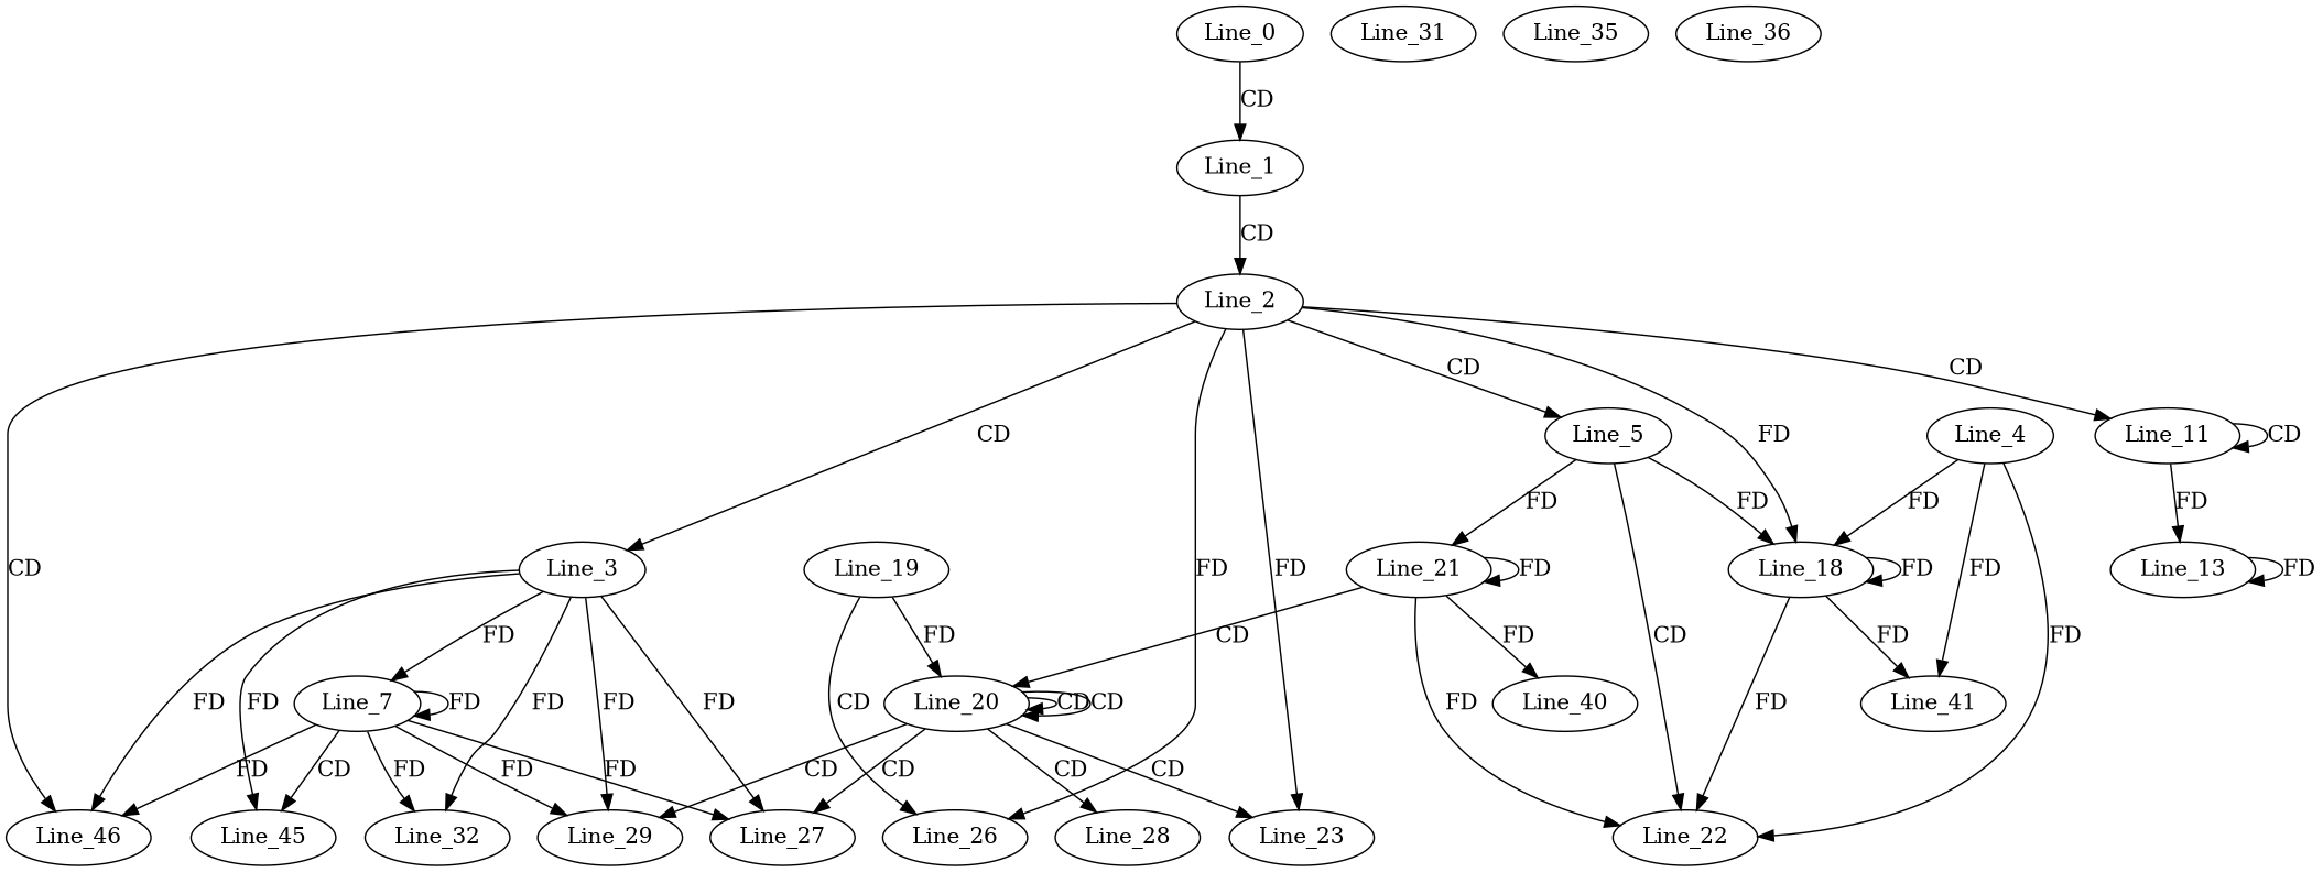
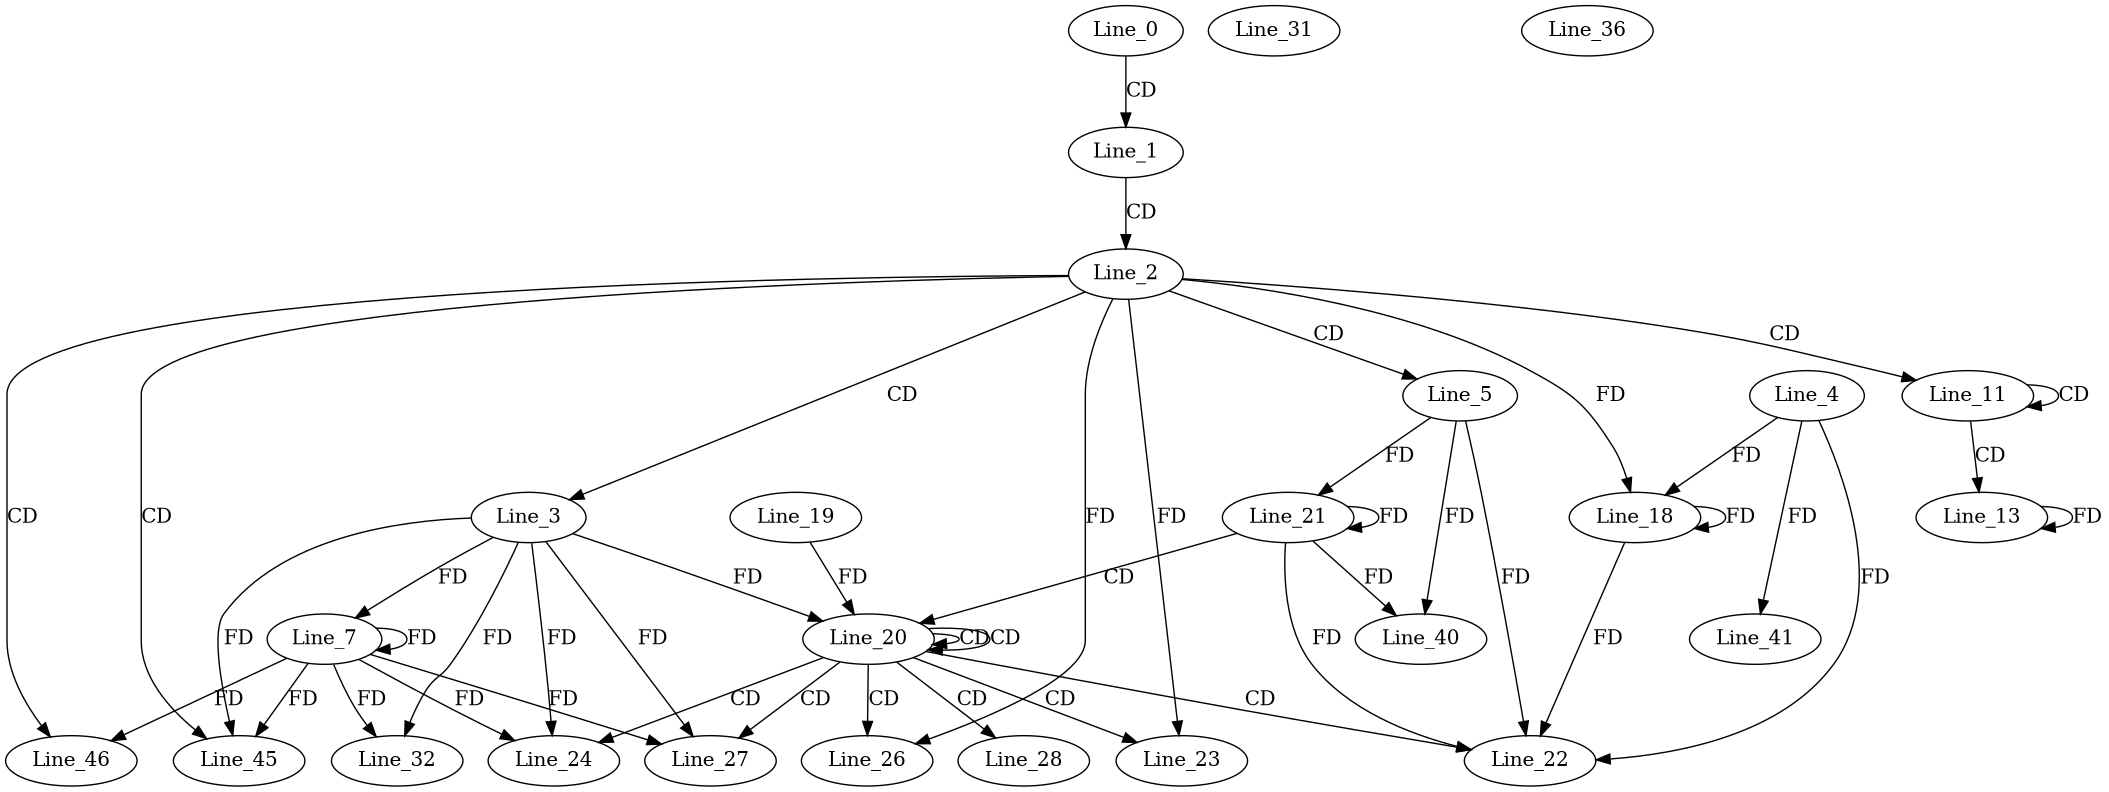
  digraph {
    Line_0
    Line_1
    Line_2
    Line_3
    Line_5
    Line_11
    Line_18
    Line_23
    Line_26
    Line_45
    Line_46
    Line_7
-   Line_24 [label=Line_29]
+   Line_24
    Line_27
    Line_32
    Line_4
    Line_22
    Line_41
    Line_21
    Line_40
    Line_13
    Line_20
    Line_28
    Line_19
    Line_31
-   Line_35
    Line_36
    Line_0 -> Line_1 [label=CD]
    Line_1 -> Line_2 [label=CD]
    Line_2 -> Line_3 [label=CD]
    Line_2 -> Line_5 [label=CD]
    Line_2 -> Line_11 [label=CD]
    Line_2 -> Line_18 [label=FD]
    Line_2 -> Line_23 [label=FD]
    Line_2 -> Line_26 [label=FD]
+   Line_2 -> Line_45 [label=CD]
    Line_2 -> Line_46 [label=CD]
    Line_3 -> Line_45 [label=FD]
-   Line_3 -> Line_46 [label=FD]
+   Line_3 -> Line_20 [label=FD]
    Line_3 -> Line_7 [label=FD]
    Line_3 -> Line_24 [label=FD]
    Line_3 -> Line_27 [label=FD]
    Line_3 -> Line_32 [label=FD]
-   Line_5 -> Line_22 [label=CD]
+   Line_5 -> Line_22 [label=FD]
    Line_5 -> Line_21 [label=FD]
-   Line_5 -> Line_18 [label=FD]
+   Line_5 -> Line_40 [label=FD]
    Line_11 -> Line_11 [label=CD]
-   Line_11 -> Line_13 [label=FD]
+   Line_11 -> Line_13 [label=CD]
    Line_18 -> Line_18 [label=FD]
    Line_18 -> Line_22 [label=FD]
-   Line_18 -> Line_41 [label=FD]
-   Line_7 -> Line_45 [label=CD]
+   Line_7 -> Line_45 [label=FD]
    Line_7 -> Line_46 [label=FD]
    Line_7 -> Line_7 [label=FD]
    Line_7 -> Line_24 [label=FD]
    Line_7 -> Line_27 [label=FD]
    Line_7 -> Line_32 [label=FD]
    Line_4 -> Line_18 [label=FD]
    Line_4 -> Line_22 [label=FD]
    Line_4 -> Line_41 [label=FD]
    Line_21 -> Line_22 [label=FD]
    Line_21 -> Line_21 [label=FD]
    Line_21 -> Line_40 [label=FD]
    Line_21 -> Line_20 [label=CD]
    Line_13 -> Line_13 [label=FD]
    Line_20 -> Line_23 [label=CD]
-   Line_19 -> Line_26 [label=CD]
+   Line_20 -> Line_26 [label=CD]
    Line_20 -> Line_24 [label=CD]
    Line_20 -> Line_27 [label=CD]
+   Line_20 -> Line_22 [label=CD]
    Line_20 -> Line_20 [label=CD]
    Line_20 -> Line_20 [label=CD]
    Line_20 -> Line_28 [label=CD]
    Line_19 -> Line_20 [label=FD]
  }
